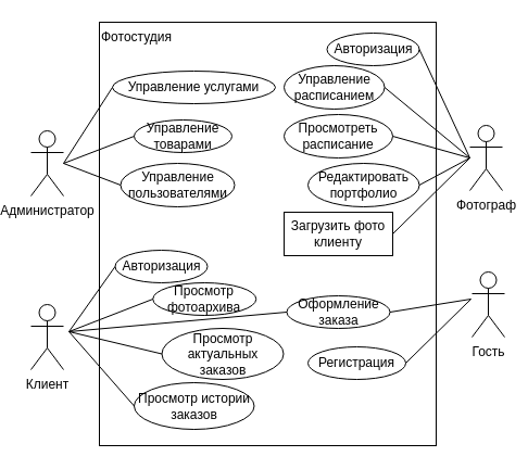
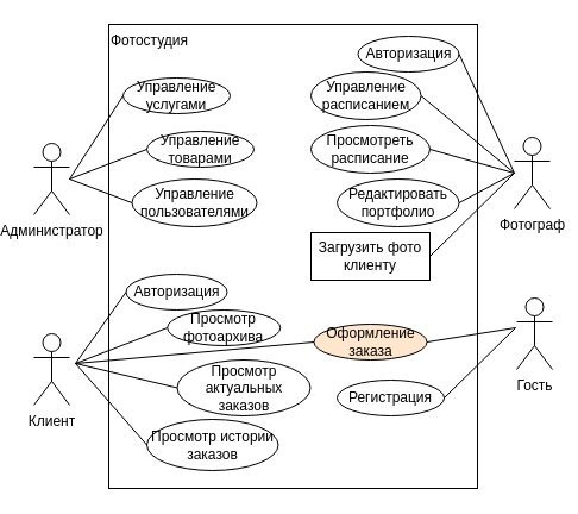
  <mxCell id="0" />
  <mxCell id="1" parent="0" />
  <mxCell id="2" value="Фотостудия" style="rounded=0;whiteSpace=wrap;html=1;align=left;verticalAlign=top;" vertex="1" parent="1"><mxGeometry x="83" y="20" width="310" height="390" as="geometry" /></mxCell>
  <mxCell id="3" value="Администратор" style="shape=umlActor;verticalLabelPosition=bottom;verticalAlign=top;html=1;outlineConnect=0;" parent="1" vertex="1"><mxGeometry x="20" y="120" width="30" height="60" as="geometry" /></mxCell>
  <mxCell id="4" value="Фотограф" style="shape=umlActor;verticalLabelPosition=bottom;verticalAlign=top;html=1;outlineConnect=0;" parent="1" vertex="1"><mxGeometry x="424" y="115" width="30" height="60" as="geometry" /></mxCell>
  <mxCell id="5" value="Клиент" style="shape=umlActor;verticalLabelPosition=bottom;verticalAlign=top;html=1;outlineConnect=0;" parent="1" vertex="1"><mxGeometry x="20" y="280" width="30" height="60" as="geometry" /></mxCell>
- <mxCell id="6" value="Управление услугами" style="ellipse;whiteSpace=wrap;html=1;" parent="1" vertex="1"><mxGeometry x="95" y="65" width="150" height="30" as="geometry" /></mxCell>
+ <mxCell id="6" value="Управление услугами" style="ellipse;whiteSpace=wrap;html=1;" parent="1" vertex="1"><mxGeometry x="95" y="65" width="90" height="30" as="geometry" /></mxCell>
  <mxCell id="7" value="Управление товарами" style="ellipse;whiteSpace=wrap;html=1;" parent="1" vertex="1"><mxGeometry x="115" y="110" width="90" height="30" as="geometry" /></mxCell>
  <mxCell id="8" value="Управление пользователями" style="ellipse;whiteSpace=wrap;html=1;" parent="1" vertex="1"><mxGeometry x="102.5" y="150" width="105" height="40" as="geometry" /></mxCell>
  <mxCell id="9" value="Управление расписанием" style="ellipse;whiteSpace=wrap;html=1;" parent="1" vertex="1"><mxGeometry x="253" y="60" width="92.5" height="40" as="geometry" /></mxCell>
  <mxCell id="10" value="Редактировать портфолио" style="ellipse;whiteSpace=wrap;html=1;" parent="1" vertex="1"><mxGeometry x="275" y="150" width="102.5" height="40" as="geometry" /></mxCell>
  <mxCell id="11" value="Просмотреть расписание" style="ellipse;whiteSpace=wrap;html=1;" parent="1" vertex="1"><mxGeometry x="253" y="105" width="100" height="40" as="geometry" /></mxCell>
  <mxCell id="12" value="Загрузить фото клиенту" style="whiteSpace=wrap;html=1;rounded=0;" parent="1" vertex="1"><mxGeometry x="253" y="195" width="100" height="40" as="geometry" /></mxCell>
  <mxCell id="13" value="Регистрация" style="ellipse;whiteSpace=wrap;html=1;" parent="1" vertex="1"><mxGeometry x="275" y="319" width="90" height="30" as="geometry" /></mxCell>
  <mxCell id="14" value="Авторизация" style="ellipse;whiteSpace=wrap;html=1;" parent="1" vertex="1"><mxGeometry x="97.5" y="230" width="85" height="30" as="geometry" /></mxCell>
- <mxCell id="15" value="Оформление заказа" style="ellipse;whiteSpace=wrap;html=1;" parent="1" vertex="1"><mxGeometry x="255.5" y="272" width="95" height="30" as="geometry" /></mxCell>
+ <mxCell id="15" value="Оформление заказа" style="ellipse;whiteSpace=wrap;html=1;fillColor=#ffe6cc;" parent="1" vertex="1"><mxGeometry x="255.5" y="272" width="95" height="30" as="geometry" /></mxCell>
  <mxCell id="16" value="Просмотр истории заказов" style="ellipse;whiteSpace=wrap;html=1;" parent="1" vertex="1"><mxGeometry x="115" y="352" width="110.5" height="43" as="geometry" /></mxCell>
  <mxCell id="17" value="Просмотр фотоархива" style="ellipse;whiteSpace=wrap;html=1;" parent="1" vertex="1"><mxGeometry x="132.25" y="260" width="95" height="30" as="geometry" /></mxCell>
  <mxCell id="18" value="" style="endArrow=none;html=1;rounded=0;entryX=0;entryY=0.5;entryDx=0;entryDy=0;" parent="1" target="14" edge="1"><mxGeometry width="50" height="50" relative="1" as="geometry"><mxPoint x="55" y="305" as="sourcePoint" /><mxPoint x="245" y="290" as="targetPoint" /></mxGeometry></mxCell>
  <mxCell id="19" value="" style="endArrow=none;html=1;rounded=0;entryX=0;entryY=0.5;entryDx=0;entryDy=0;" parent="1" target="15" edge="1"><mxGeometry width="50" height="50" relative="1" as="geometry"><mxPoint x="55" y="305" as="sourcePoint" /><mxPoint x="245" y="290" as="targetPoint" /></mxGeometry></mxCell>
  <mxCell id="20" value="" style="endArrow=none;html=1;rounded=0;entryX=0;entryY=0.5;entryDx=0;entryDy=0;" parent="1" target="16" edge="1"><mxGeometry width="50" height="50" relative="1" as="geometry"><mxPoint x="55" y="305" as="sourcePoint" /><mxPoint x="245" y="290" as="targetPoint" /></mxGeometry></mxCell>
  <mxCell id="21" value="" style="endArrow=none;html=1;rounded=0;entryX=0;entryY=0.5;entryDx=0;entryDy=0;" parent="1" target="17" edge="1"><mxGeometry width="50" height="50" relative="1" as="geometry"><mxPoint x="55" y="305" as="sourcePoint" /><mxPoint x="245" y="290" as="targetPoint" /></mxGeometry></mxCell>
  <mxCell id="22" value="" style="endArrow=none;html=1;rounded=0;entryX=1;entryY=0.5;entryDx=0;entryDy=0;" parent="1" target="9" edge="1"><mxGeometry width="50" height="50" relative="1" as="geometry"><mxPoint x="424" y="145" as="sourcePoint" /><mxPoint x="54" y="115" as="targetPoint" /></mxGeometry></mxCell>
  <mxCell id="23" value="" style="endArrow=none;html=1;rounded=0;entryX=1;entryY=0.5;entryDx=0;entryDy=0;" parent="1" target="10" edge="1"><mxGeometry width="50" height="50" relative="1" as="geometry"><mxPoint x="424" y="145" as="sourcePoint" /><mxPoint x="54" y="115" as="targetPoint" /></mxGeometry></mxCell>
  <mxCell id="24" value="" style="endArrow=none;html=1;rounded=0;entryX=1;entryY=0.5;entryDx=0;entryDy=0;" parent="1" target="11" edge="1"><mxGeometry width="50" height="50" relative="1" as="geometry"><mxPoint x="424" y="145" as="sourcePoint" /><mxPoint x="54" y="115" as="targetPoint" /></mxGeometry></mxCell>
  <mxCell id="25" value="" style="endArrow=none;html=1;rounded=0;entryX=1;entryY=0.5;entryDx=0;entryDy=0;" parent="1" target="12" edge="1"><mxGeometry width="50" height="50" relative="1" as="geometry"><mxPoint x="424" y="145" as="sourcePoint" /><mxPoint x="54" y="115" as="targetPoint" /></mxGeometry></mxCell>
  <mxCell id="26" value="" style="endArrow=none;html=1;rounded=0;entryX=0;entryY=0.5;entryDx=0;entryDy=0;" parent="1" target="6" edge="1"><mxGeometry width="50" height="50" relative="1" as="geometry"><mxPoint x="50" y="150" as="sourcePoint" /><mxPoint x="140" y="230" as="targetPoint" /></mxGeometry></mxCell>
  <mxCell id="27" value="" style="endArrow=none;html=1;rounded=0;entryX=0;entryY=0.5;entryDx=0;entryDy=0;" parent="1" target="7" edge="1"><mxGeometry width="50" height="50" relative="1" as="geometry"><mxPoint x="50" y="150" as="sourcePoint" /><mxPoint x="140" y="230" as="targetPoint" /></mxGeometry></mxCell>
  <mxCell id="28" value="" style="endArrow=none;html=1;rounded=0;entryX=0;entryY=0.5;entryDx=0;entryDy=0;" parent="1" target="8" edge="1"><mxGeometry width="50" height="50" relative="1" as="geometry"><mxPoint x="50" y="150" as="sourcePoint" /><mxPoint x="140" y="230" as="targetPoint" /></mxGeometry></mxCell>
  <mxCell id="29" value="Гость" style="shape=umlActor;verticalLabelPosition=bottom;verticalAlign=top;html=1;outlineConnect=0;" parent="1" vertex="1"><mxGeometry x="426" y="250" width="30" height="60" as="geometry" /></mxCell>
  <mxCell id="30" value="" style="endArrow=none;html=1;rounded=0;entryX=1;entryY=0.5;entryDx=0;entryDy=0;" parent="1" target="15" edge="1"><mxGeometry width="50" height="50" relative="1" as="geometry"><mxPoint x="425" y="275" as="sourcePoint" /><mxPoint x="112.5" y="519" as="targetPoint" /></mxGeometry></mxCell>
  <mxCell id="31" value="Авторизация" style="ellipse;whiteSpace=wrap;html=1;" parent="1" vertex="1"><mxGeometry x="292.5" y="30" width="85" height="30" as="geometry" /></mxCell>
  <mxCell id="32" value="" style="endArrow=none;html=1;rounded=0;entryX=1;entryY=0.5;entryDx=0;entryDy=0;" parent="1" target="31" edge="1"><mxGeometry width="50" height="50" relative="1" as="geometry"><mxPoint x="424" y="145" as="sourcePoint" /><mxPoint x="54" y="115" as="targetPoint" /></mxGeometry></mxCell>
  <mxCell id="33" value="Просмотр актуальных заказов" style="ellipse;whiteSpace=wrap;html=1;" parent="1" vertex="1"><mxGeometry x="140.5" y="302" width="112" height="47" as="geometry" /></mxCell>
  <mxCell id="34" value="" style="endArrow=none;html=1;rounded=0;entryX=0;entryY=0.5;entryDx=0;entryDy=0;" parent="1" target="33" edge="1"><mxGeometry width="50" height="50" relative="1" as="geometry"><mxPoint x="55" y="305" as="sourcePoint" /><mxPoint x="245" y="290" as="targetPoint" /></mxGeometry></mxCell>
  <mxCell id="35" value="" style="endArrow=none;html=1;rounded=0;entryX=1;entryY=0.5;entryDx=0;entryDy=0;" parent="1" target="13" edge="1"><mxGeometry width="50" height="50" relative="1" as="geometry"><mxPoint x="425" y="275" as="sourcePoint" /><mxPoint x="112.5" y="519" as="targetPoint" /></mxGeometry></mxCell>
